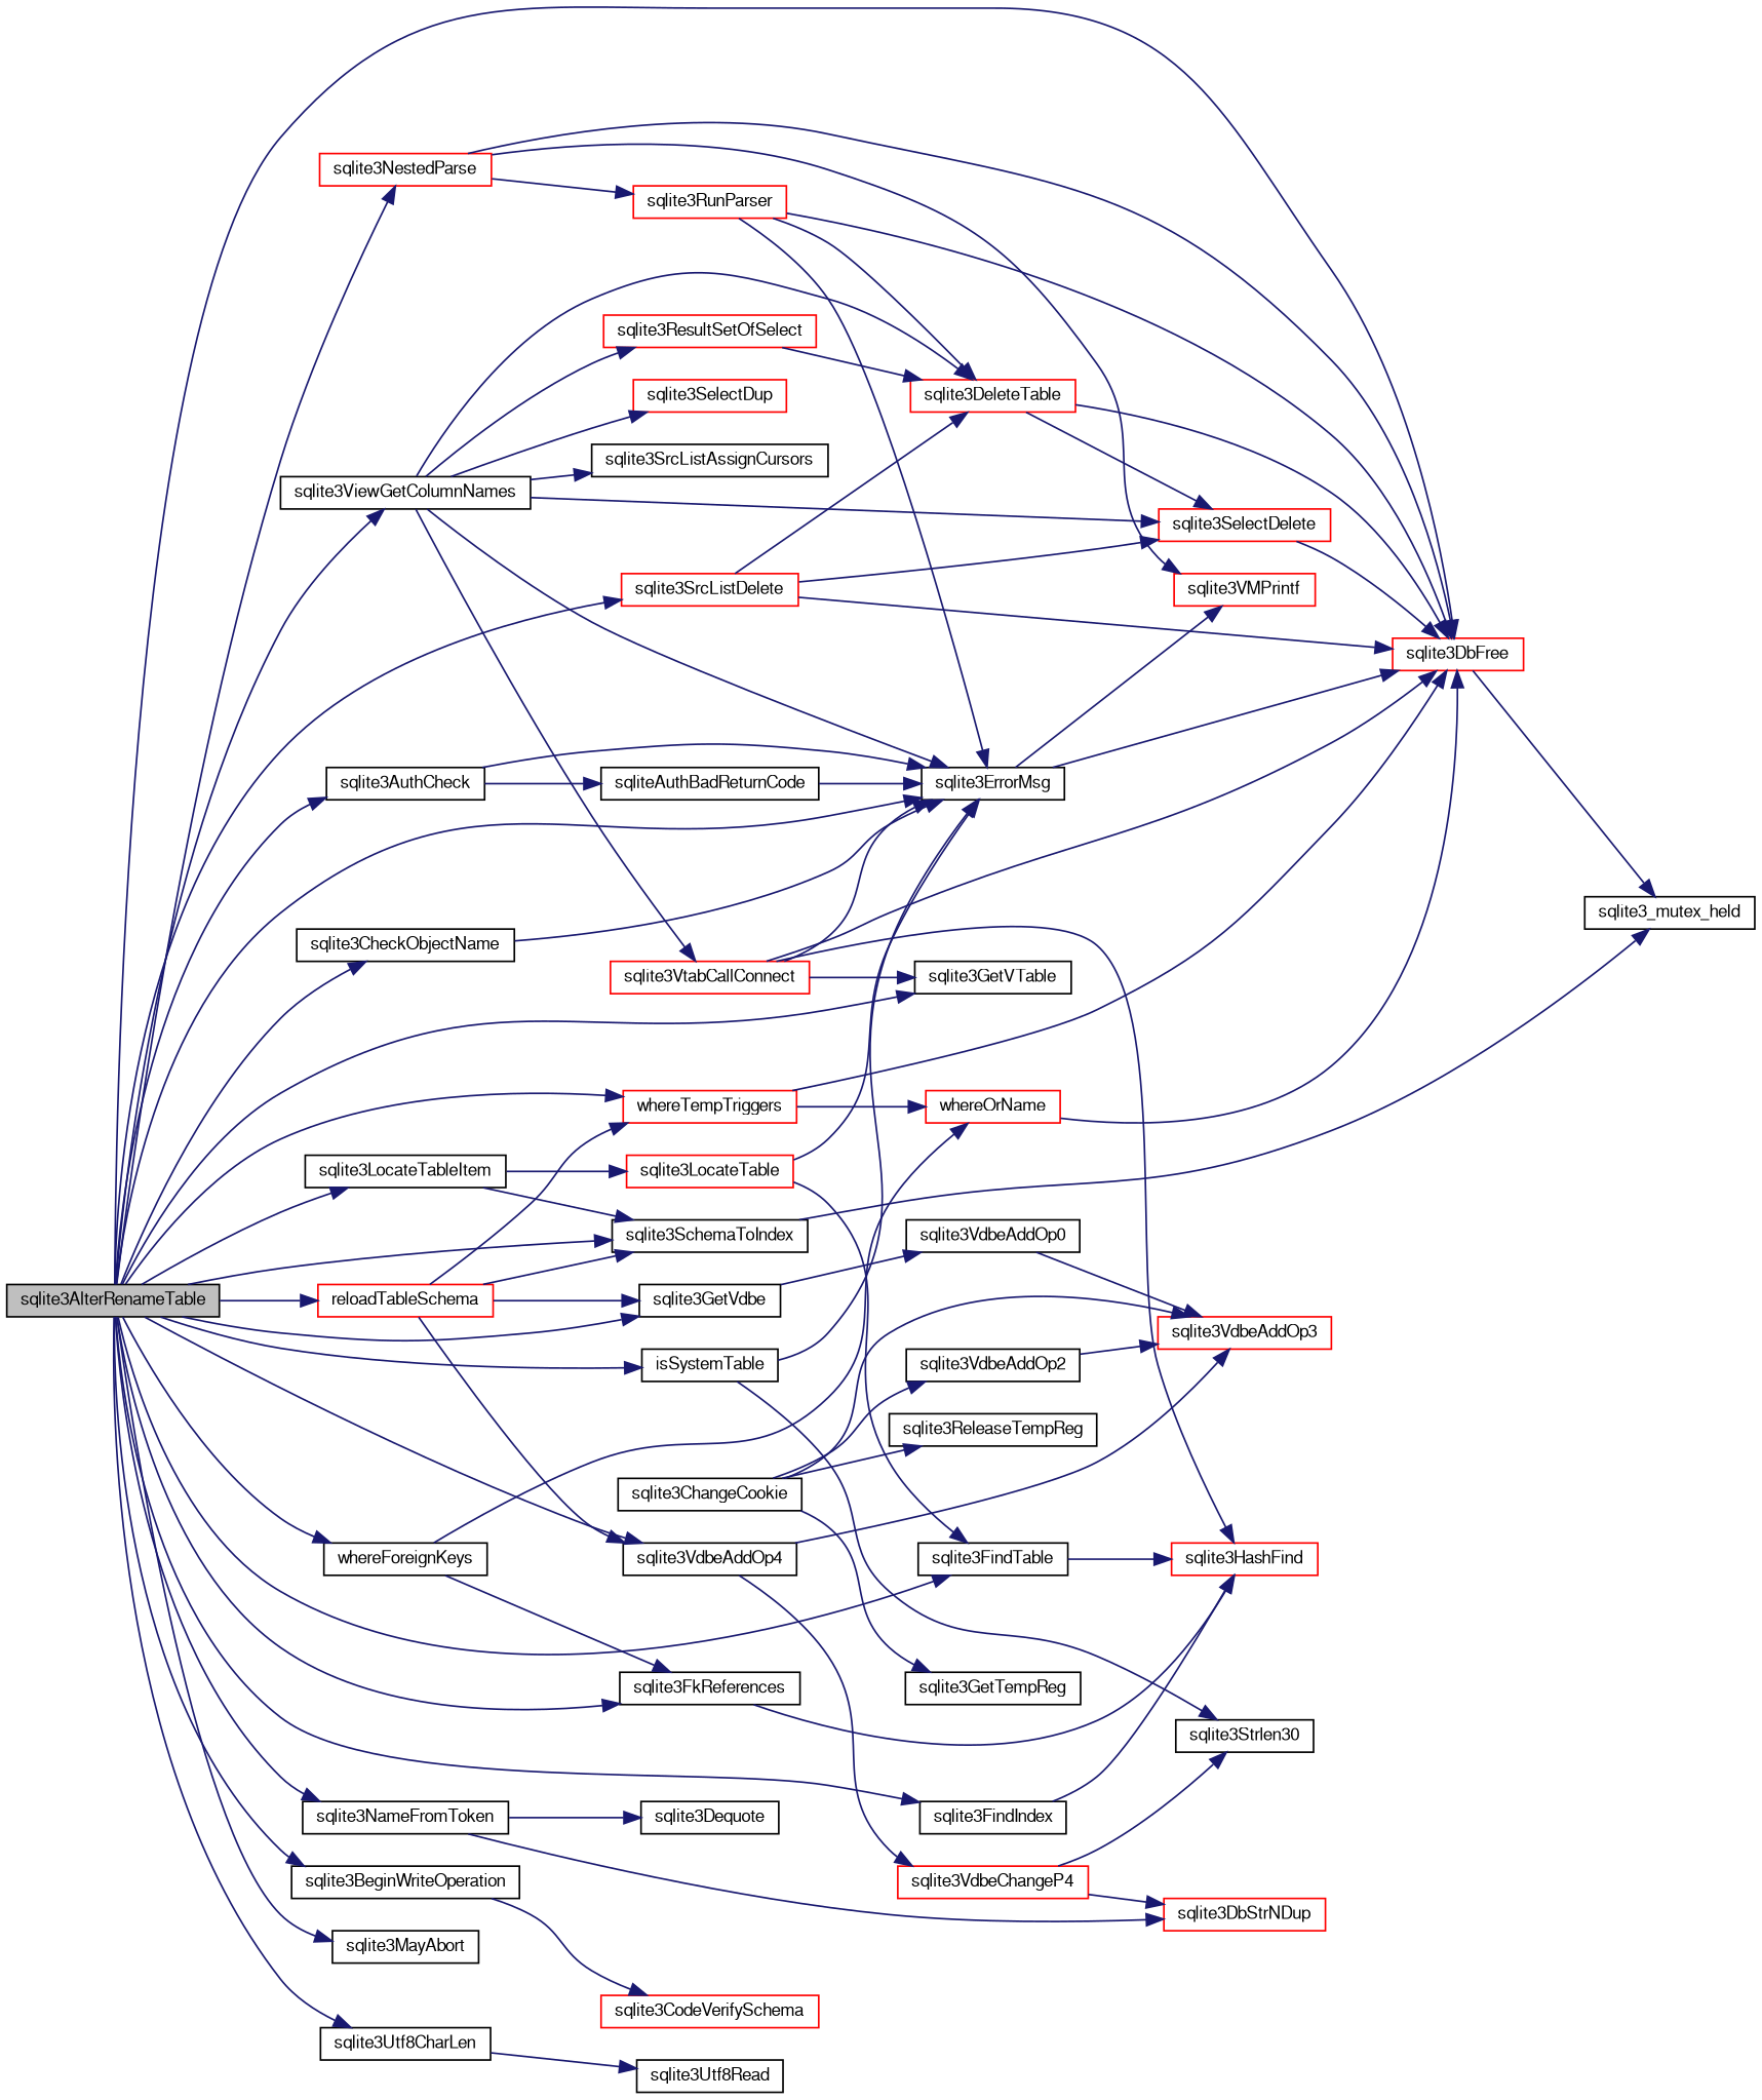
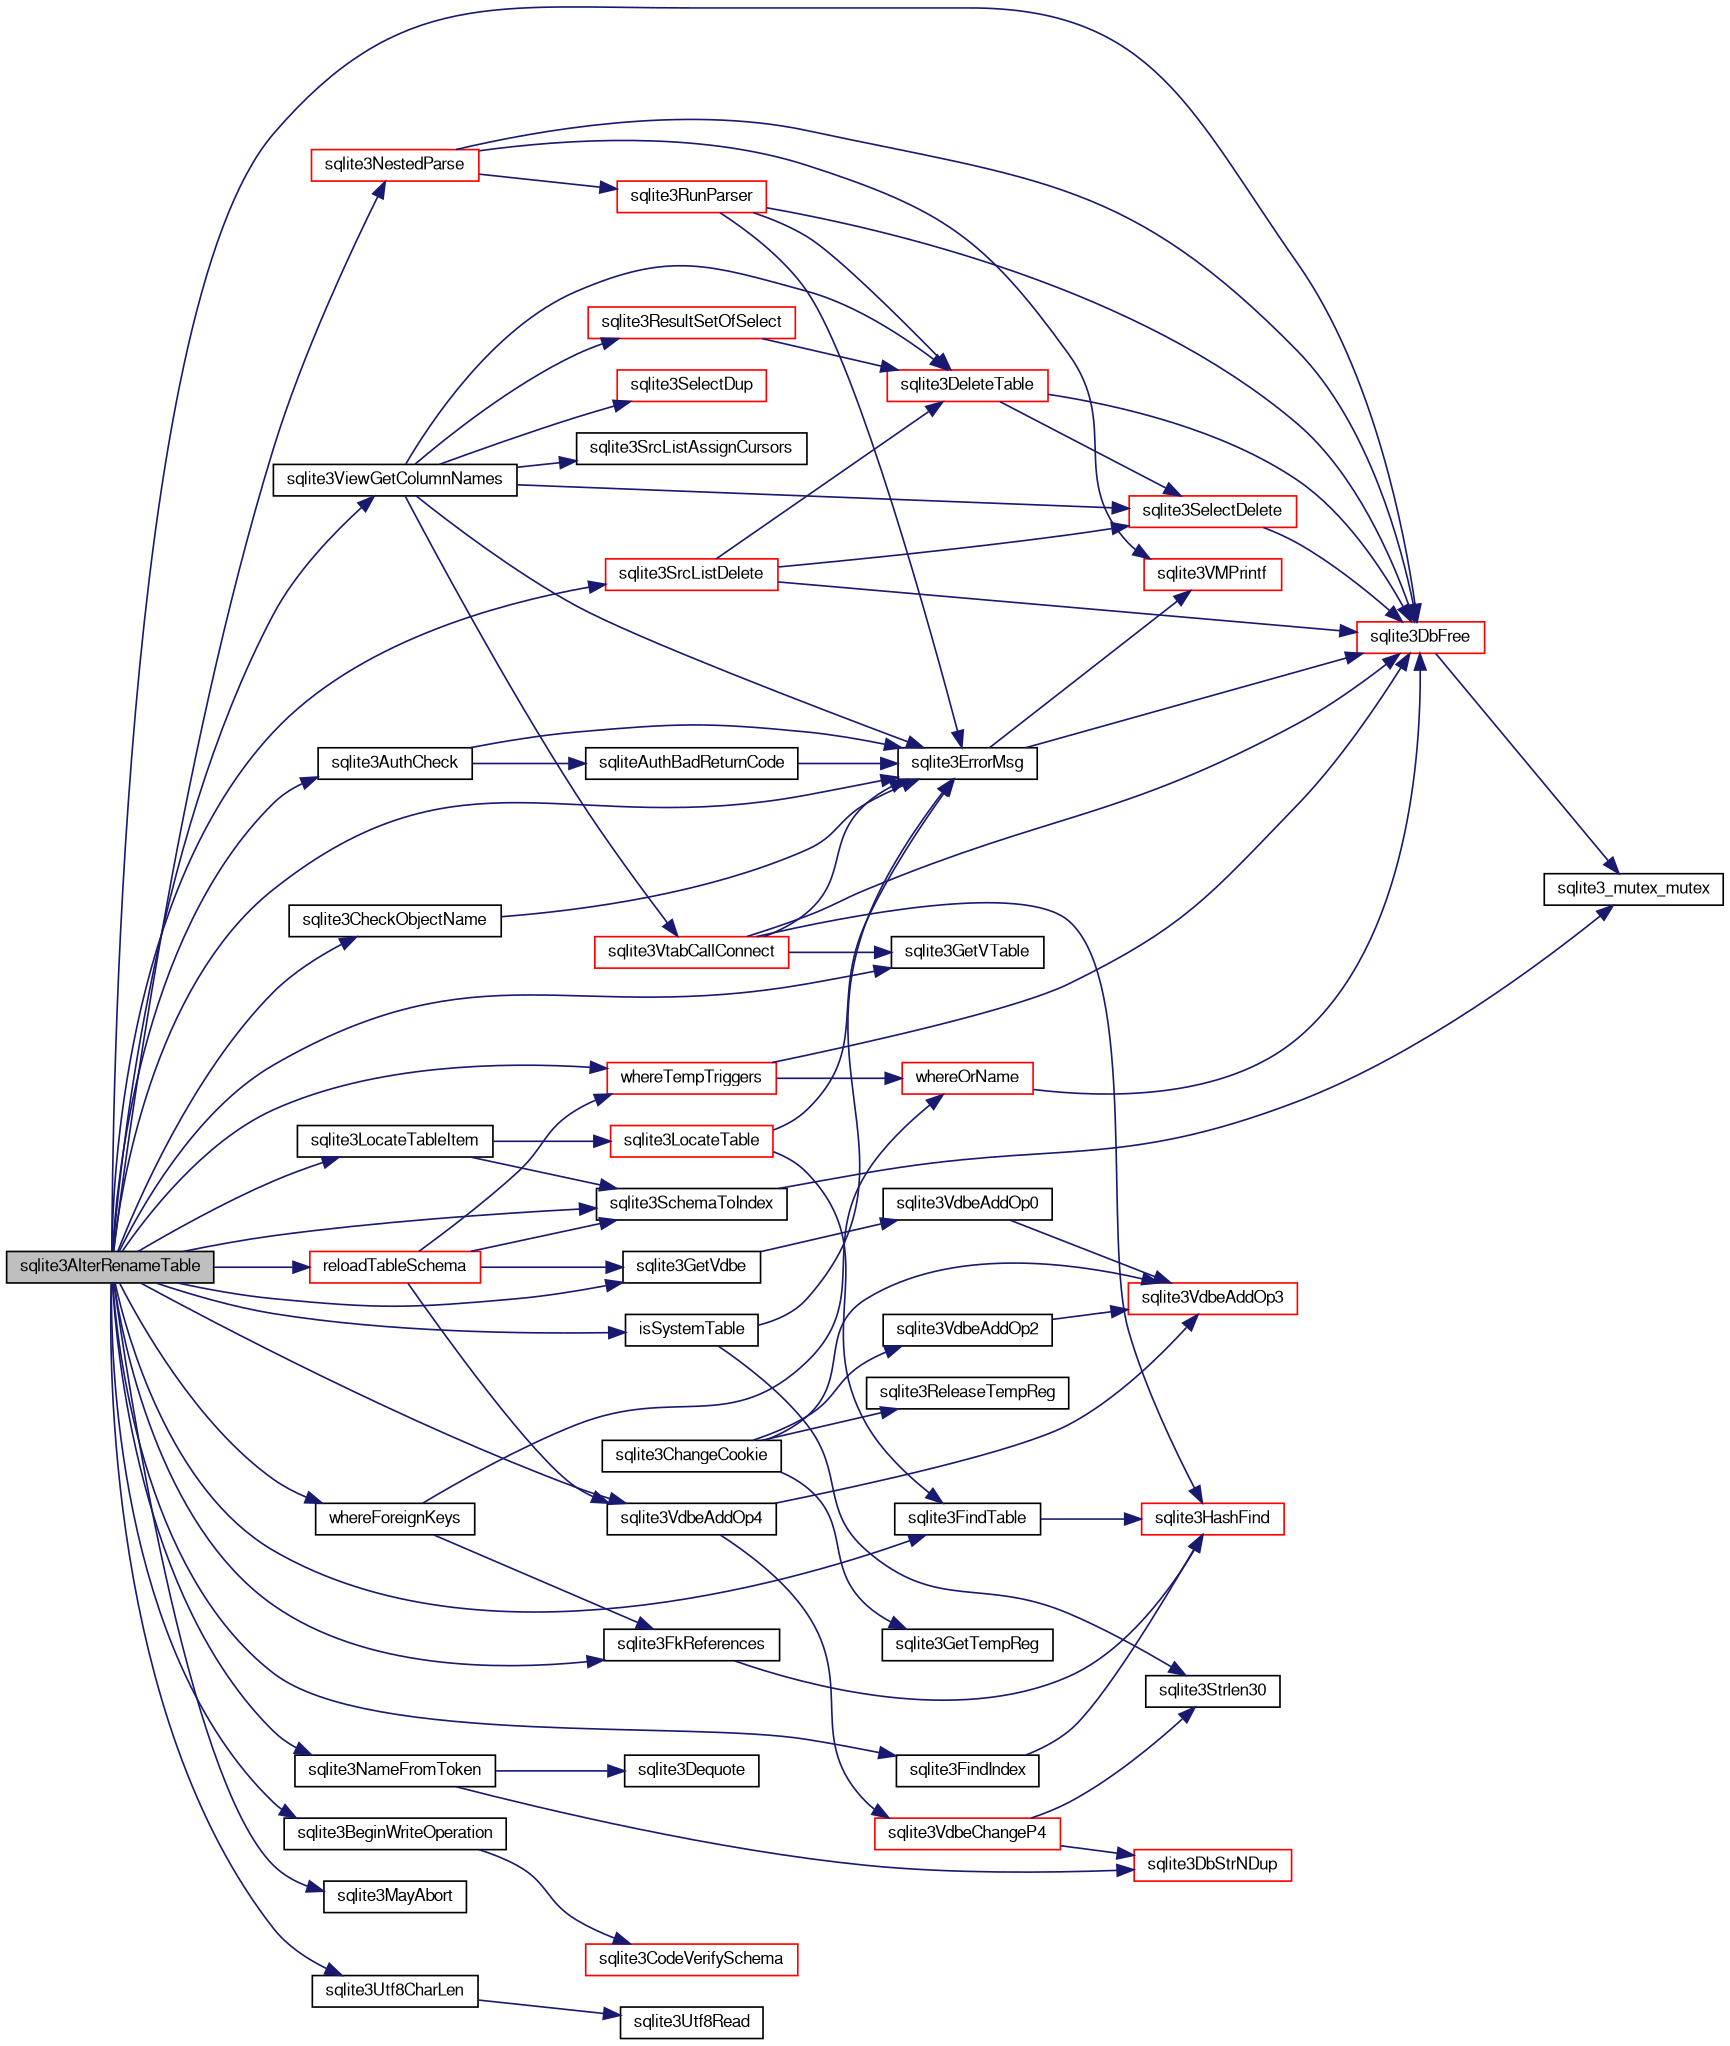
  digraph {
    rankdir=LR
    node [color=black fillcolor=white fontname=FreeSans fontsize=10 shape=record style=filled]
    edge [color=midnightblue fontname=FreeSans fontsize=10 labelfontname=FreeSans labelfontsize=10 style=solid]
    n1 [fillcolor=grey75 fontcolor=black height=0.2 label=sqlite3AlterRenameTable width=0.4]
    n2 [height=0.2 label=sqlite3LocateTableItem width=0.4]
    n3 [height=0.2 label=sqlite3SchemaToIndex width=0.4]
    n4 [height=0.2 label=sqlite3FindTable width=0.4]
    n5 [height=0.2 label=sqlite3ErrorMsg width=0.4]
    n6 [color=red height=0.2 label=sqlite3DbFree width=0.4]
    n7 [height=0.2 label=sqlite3NameFromToken width=0.4]
    n8 [height=0.2 label=sqlite3FindIndex width=0.4]
    n9 [height=0.2 label=isSystemTable width=0.4]
    n10 [height=0.2 label=sqlite3CheckObjectName width=0.4]
    n11 [height=0.2 label=sqlite3AuthCheck width=0.4]
    n12 [height=0.2 label=sqlite3ViewGetColumnNames width=0.4]
    n13 [height=0.2 label=sqlite3GetVTable width=0.4]
    n14 [height=0.2 label=sqlite3GetVdbe width=0.4]
    n15 [height=0.2 label=sqlite3BeginWriteOperation width=0.4]
    n16 [height=0.2 label=sqlite3VdbeAddOp4 width=0.4]
    n17 [height=0.2 label=sqlite3MayAbort width=0.4]
    n18 [height=0.2 label=sqlite3Utf8CharLen width=0.4]
    n19 [height=0.2 label=whereForeignKeys width=0.4]
    n20 [height=0.2 label=sqlite3FkReferences width=0.4]
    n21 [color=red height=0.2 label=sqlite3NestedParse width=0.4]
    n22 [color=red height=0.2 label=whereTempTriggers width=0.4]
    n23 [color=red height=0.2 label=reloadTableSchema width=0.4]
    n24 [color=red height=0.2 label=sqlite3SrcListDelete width=0.4]
    n25 [color=red height=0.2 label=sqlite3LocateTable width=0.4]
-   n26 [height=0.2 label=sqlite3_mutex_held width=0.4]
+   n26 [height=0.2 label=sqlite3_mutex_mutex width=0.4]
    n27 [color=red height=0.2 label=sqlite3HashFind width=0.4]
    n28 [color=red height=0.2 label=sqlite3VMPrintf width=0.4]
    n29 [color=red height=0.2 label=sqlite3DbStrNDup width=0.4]
    n30 [height=0.2 label=sqlite3Dequote width=0.4]
    n31 [height=0.2 label=sqlite3Strlen30 width=0.4]
    n32 [height=0.2 label=sqliteAuthBadReturnCode width=0.4]
    n33 [color=red height=0.2 label=sqlite3VtabCallConnect width=0.4]
    n34 [color=red height=0.2 label=sqlite3SelectDup width=0.4]
    n35 [height=0.2 label=sqlite3SrcListAssignCursors width=0.4]
    n36 [color=red height=0.2 label=sqlite3ResultSetOfSelect width=0.4]
    n37 [color=red height=0.2 label=sqlite3DeleteTable width=0.4]
    n38 [color=red height=0.2 label=sqlite3SelectDelete width=0.4]
    n39 [height=0.2 label=sqlite3VdbeAddOp0 width=0.4]
    n40 [color=red height=0.2 label=sqlite3CodeVerifySchema width=0.4]
    n41 [height=0.2 label=sqlite3ChangeCookie width=0.4]
    n42 [color=red height=0.2 label=sqlite3VdbeAddOp3 width=0.4]
    n43 [height=0.2 label=sqlite3GetTempReg width=0.4]
    n44 [height=0.2 label=sqlite3VdbeAddOp2 width=0.4]
    n45 [height=0.2 label=sqlite3ReleaseTempReg width=0.4]
    n46 [color=red height=0.2 label=sqlite3VdbeChangeP4 width=0.4]
    n47 [height=0.2 label=sqlite3Utf8Read width=0.4]
    n48 [color=red height=0.2 label=whereOrName width=0.4]
    n49 [color=red height=0.2 label=sqlite3RunParser width=0.4]
    n1 -> n2
    n1 -> n3
    n1 -> n4
    n1 -> n5
    n1 -> n6
    n1 -> n7
    n1 -> n8
    n1 -> n9
    n1 -> n10
    n1 -> n11
    n1 -> n12
    n1 -> n13
    n1 -> n14
    n1 -> n15
    n1 -> n16
    n1 -> n17
    n1 -> n18
    n1 -> n19
    n1 -> n20
    n1 -> n21
    n1 -> n22
    n1 -> n23
    n1 -> n24
    n2 -> n3
    n2 -> n25
    n3 -> n26
    n4 -> n27
    n5 -> n6
    n5 -> n28
    n6 -> n26
    n7 -> n29
    n7 -> n30
    n8 -> n27
    n9 -> n5
    n9 -> n31
    n10 -> n5
    n11 -> n5
    n11 -> n32
    n12 -> n5
    n12 -> n33
    n12 -> n34
    n12 -> n35
    n12 -> n36
    n12 -> n37
    n12 -> n38
    n14 -> n39
    n15 -> n40
    n16 -> n42
    n16 -> n46
    n18 -> n47
    n19 -> n20
    n19 -> n48
    n20 -> n27
    n21 -> n6
    n21 -> n28
    n21 -> n49
    n22 -> n6
    n22 -> n48
    n23 -> n3
    n23 -> n14
    n23 -> n16
    n23 -> n22
    n24 -> n6
    n24 -> n37
    n24 -> n38
    n25 -> n4
    n25 -> n5
    n32 -> n5
    n33 -> n5
    n33 -> n6
    n33 -> n13
    n33 -> n27
    n36 -> n37
    n37 -> n6
    n37 -> n38
    n38 -> n6
    n39 -> n42
    n41 -> n42
    n41 -> n43
    n41 -> n44
    n41 -> n45
    n44 -> n42
    n46 -> n29
    n46 -> n31
    n48 -> n6
    n49 -> n5
    n49 -> n6
    n49 -> n37
  }
